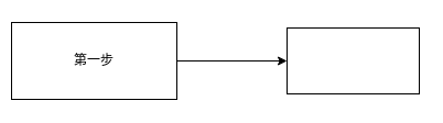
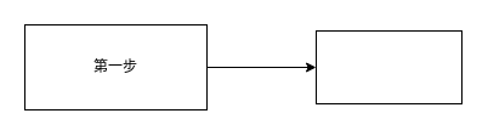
  <mxCell id="0" />
  <mxCell id="1" parent="0" />
  <mxCell id="2" style="edgeStyle=orthogonalEdgeStyle;rounded=0;orthogonalLoop=1;jettySize=auto;html=1;entryX=0;entryY=0.5;entryDx=0;entryDy=0;" edge="1" parent="1" source="3" target="4"><mxGeometry relative="1" as="geometry"><mxPoint x="270" y="70" as="targetPoint" /></mxGeometry></mxCell>
- <mxCell id="3" value="第一步" style="rounded=0;whiteSpace=wrap;html=1;" vertex="1" parent="1"><mxGeometry x="10" y="20" width="150" height="70" as="geometry" /></mxCell>
+ <mxCell id="3" value="第一步" style="rounded=0;whiteSpace=wrap;html=1;" vertex="1" parent="1"><mxGeometry x="20" y="20" width="150" height="70" as="geometry" /></mxCell>
  <mxCell id="4" value="" style="rounded=0;whiteSpace=wrap;html=1;" vertex="1" parent="1"><mxGeometry x="260" y="25" width="120" height="60" as="geometry" /></mxCell>
